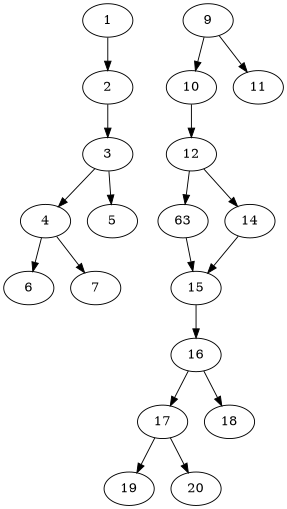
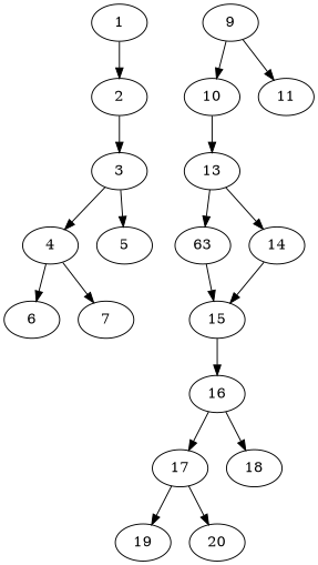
  digraph {
    node [alpha=0.18]
    1 [alpha=0.16 expect_size=41721856]
    2 [alpha=0.10 expect_size=48158720]
    3 [alpha=0.11 expect_size=50224128]
    4 [alpha=0.06 expect_size=20875264]
    5 [alpha=0.15 expect_size=28468224]
    6 [alpha=0.16 expect_size=18710528]
    7 [alpha=0.11 expect_size=35158016]
    9 [expect_size=14131200]
    10 [alpha=0.09 expect_size=22926336]
    11 [expect_size=22137856]
-   12 [alpha=0.06 expect_size=11886592]
+   12 [alpha=0.06 expect_size=11886592 label=13]
    n12 [alpha=0.10 expect_size=35282944 label=63]
    14 [alpha=0.15 expect_size=12903424]
    15 [expect_size=27329536]
    16 [expect_size=16333824]
    17 [alpha=0.03 expect_size=6400000]
    18 [alpha=0.16 expect_size=31620096]
    19 [alpha=0.14 expect_size=31552512]
    20 [alpha=0.15 expect_size=27629568]
    1 -> 2
    2 -> 3
    3 -> 4
    3 -> 5
    4 -> 6
    4 -> 7
    9 -> 10
    9 -> 11
    10 -> 12
    12 -> n12
    12 -> 14
    n12 -> 15
    14 -> 15
    15 -> 16
    16 -> 17
    16 -> 18
    17 -> 19
    17 -> 20
  }
